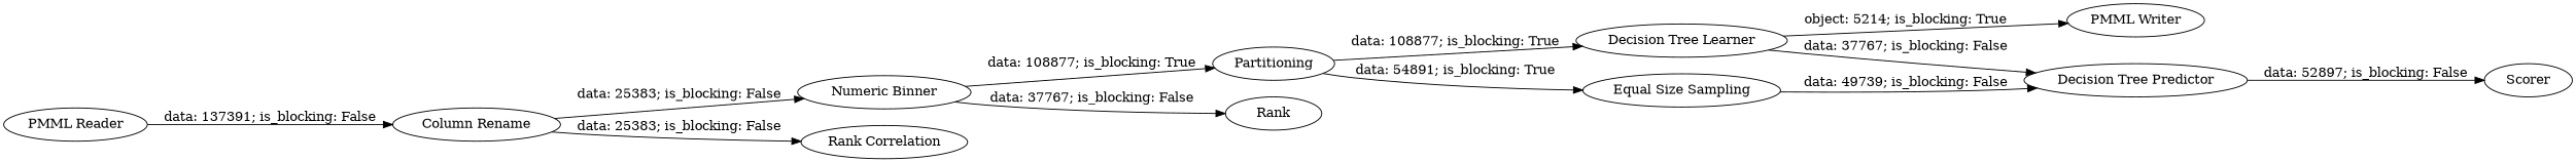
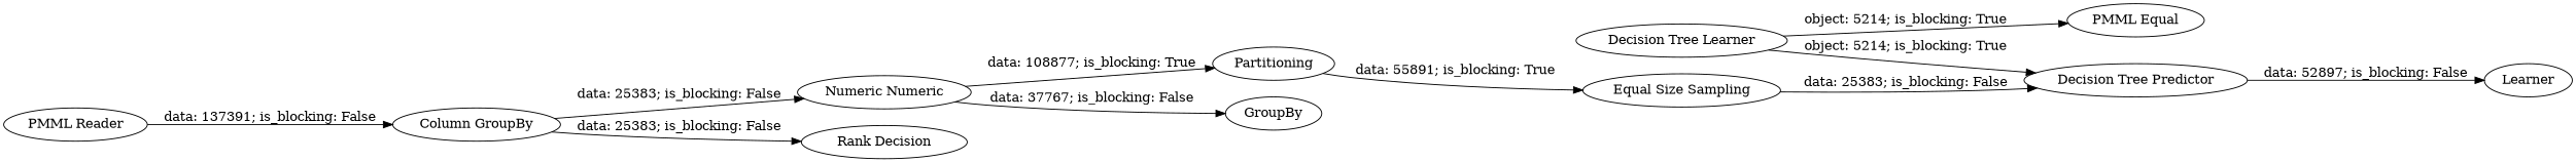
  digraph {
    rankdir=LR
    n1 [label=Partitioning]
    n2 [label="Decision Tree Learner"]
    n3 [label="Equal Size Sampling"]
-   n4 [label="PMML Writer"]
+   n4 [label="PMML Equal"]
    n5 [label="Decision Tree Predictor"]
    n6 [label="PMML Reader"]
-   n7 [label="Column Rename"]
-   n8 [label="Numeric Binner"]
-   n9 [label="Rank Correlation"]
-   n10 [label=Rank]
-   n11 [label=Scorer]
-   n1 -> n2 [label="data: 108877; is_blocking: True"]
-   n1 -> n3 [label="data: 54891; is_blocking: True"]
+   n7 [label="Column GroupBy"]
+   n8 [label="Numeric Numeric"]
+   n9 [label="Rank Decision"]
+   n10 [label=GroupBy]
+   n11 [label=Learner]
+   n1 -> n3 [label="data: 55891; is_blocking: True"]
    n2 -> n4 [label="object: 5214; is_blocking: True"]
-   n2 -> n5 [label="data: 37767; is_blocking: False"]
-   n3 -> n5 [label="data: 49739; is_blocking: False"]
+   n2 -> n5 [label="object: 5214; is_blocking: True"]
+   n3 -> n5 [label="data: 25383; is_blocking: False"]
    n5 -> n11 [label="data: 52897; is_blocking: False"]
    n6 -> n7 [label="data: 137391; is_blocking: False"]
    n7 -> n8 [label="data: 25383; is_blocking: False"]
    n7 -> n9 [label="data: 25383; is_blocking: False"]
    n8 -> n1 [label="data: 108877; is_blocking: True"]
    n8 -> n10 [label="data: 37767; is_blocking: False"]
  }
